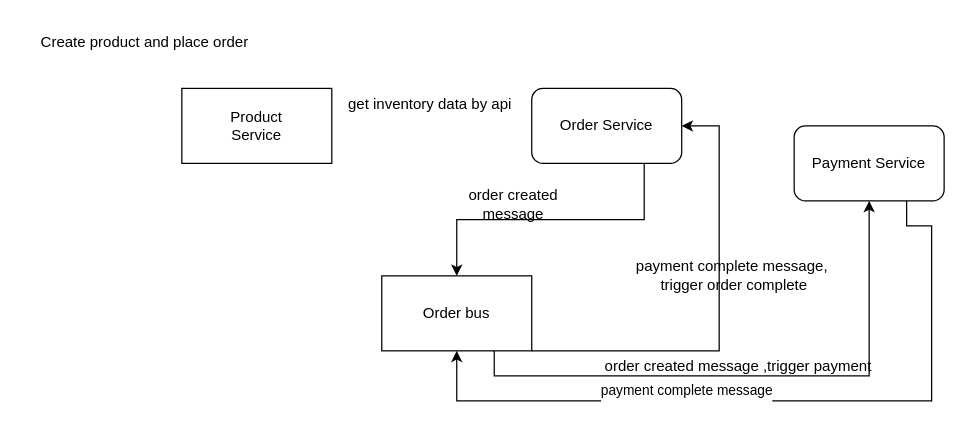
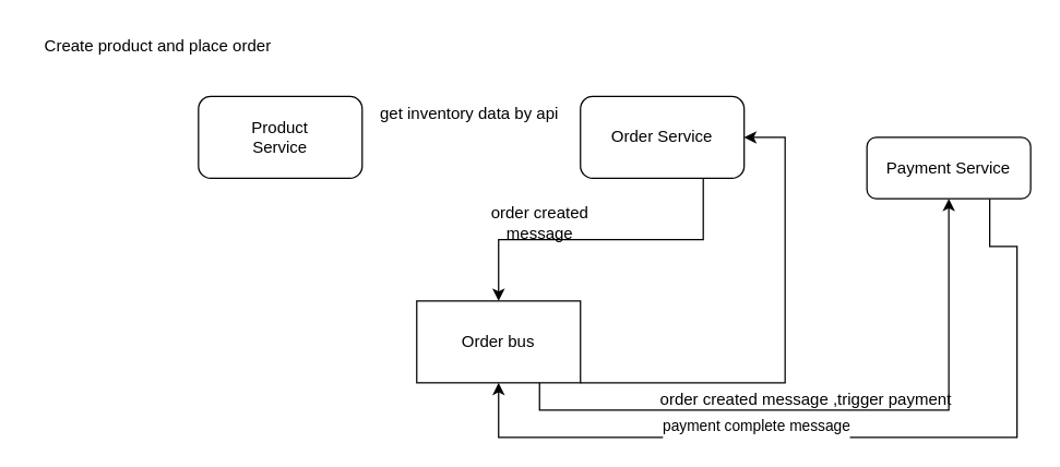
  <mxCell id="0" />
  <mxCell id="1" parent="0" />
- <mxCell id="2" value="Product&lt;div&gt;Service&lt;/div&gt;" style="whiteSpace=wrap;html=1;rounded=0;" vertex="1" parent="1"><mxGeometry x="145" y="70" width="120" height="60" as="geometry" /></mxCell>
+ <mxCell id="2" value="Product&lt;div&gt;Service&lt;/div&gt;" style="rounded=1;whiteSpace=wrap;html=1;" vertex="1" parent="1"><mxGeometry x="145" y="70" width="120" height="60" as="geometry" /></mxCell>
  <mxCell id="3" style="edgeStyle=orthogonalEdgeStyle;rounded=0;orthogonalLoop=1;jettySize=auto;html=1;exitX=0.75;exitY=1;exitDx=0;exitDy=0;entryX=0.5;entryY=0;entryDx=0;entryDy=0;" edge="1" parent="1" source="4" target="10"><mxGeometry relative="1" as="geometry" /></mxCell>
  <mxCell id="4" value="Order Service" style="rounded=1;whiteSpace=wrap;html=1;" vertex="1" parent="1"><mxGeometry x="425" y="70" width="120" height="60" as="geometry" /></mxCell>
  <mxCell id="5" style="edgeStyle=orthogonalEdgeStyle;rounded=0;orthogonalLoop=1;jettySize=auto;html=1;exitX=0.75;exitY=1;exitDx=0;exitDy=0;entryX=0.5;entryY=1;entryDx=0;entryDy=0;" edge="1" parent="1" source="7" target="10"><mxGeometry relative="1" as="geometry"><mxPoint x="725" y="180" as="sourcePoint" /><mxPoint x="365" y="300" as="targetPoint" /><Array as="points"><mxPoint x="725" y="180" /><mxPoint x="745" y="180" /><mxPoint x="745" y="320" /><mxPoint x="365" y="320" /></Array></mxGeometry></mxCell>
  <mxCell id="6" value="payment complete message&lt;div&gt;&lt;br&gt;&lt;/div&gt;" style="edgeLabel;html=1;align=center;verticalAlign=middle;resizable=0;points=[];" vertex="1" connectable="0" parent="5"><mxGeometry x="0.257" y="-2" relative="1" as="geometry"><mxPoint as="offset" /></mxGeometry></mxCell>
- <mxCell id="7" value="Payment Service" style="rounded=1;whiteSpace=wrap;html=1;" vertex="1" parent="1"><mxGeometry x="635" y="100" width="120" height="60" as="geometry" /></mxCell>
+ <mxCell id="7" value="Payment Service" style="rounded=1;whiteSpace=wrap;html=1;" vertex="1" parent="1"><mxGeometry x="635" y="100" width="120" height="45" as="geometry" /></mxCell>
  <mxCell id="8" style="edgeStyle=orthogonalEdgeStyle;rounded=0;orthogonalLoop=1;jettySize=auto;html=1;exitX=0.75;exitY=1;exitDx=0;exitDy=0;entryX=0.5;entryY=1;entryDx=0;entryDy=0;" edge="1" parent="1" source="10" target="7"><mxGeometry relative="1" as="geometry" /></mxCell>
  <mxCell id="9" style="edgeStyle=orthogonalEdgeStyle;rounded=0;orthogonalLoop=1;jettySize=auto;html=1;exitX=1;exitY=1;exitDx=0;exitDy=0;entryX=1;entryY=0.5;entryDx=0;entryDy=0;" edge="1" parent="1" source="10" target="4"><mxGeometry relative="1" as="geometry"><mxPoint x="575" y="100" as="targetPoint" /><Array as="points"><mxPoint x="575" y="280" /><mxPoint x="575" y="100" /></Array></mxGeometry></mxCell>
  <mxCell id="10" value="Order bus" style="rounded=0;whiteSpace=wrap;html=1;" vertex="1" parent="1"><mxGeometry x="305" y="220" width="120" height="60" as="geometry" /></mxCell>
- <mxCell id="11" value="order created&lt;div&gt;message&lt;/div&gt;" style="text;html=1;align=center;verticalAlign=middle;resizable=0;points=[];autosize=1;strokeColor=none;fillColor=none;" vertex="1" parent="1"><mxGeometry x="365" y="143" width="90" height="40" as="geometry" /></mxCell>
+ <mxCell id="11" value="order created&lt;div&gt;message&lt;/div&gt;" style="text;html=1;align=center;verticalAlign=middle;resizable=0;points=[];autosize=1;strokeColor=none;fillColor=none;" vertex="1" parent="1"><mxGeometry x="350" y="143" width="90" height="40" as="geometry" /></mxCell>
  <mxCell id="12" value="Create product and place order&lt;div&gt;&lt;br&gt;&lt;/div&gt;" style="text;html=1;align=center;verticalAlign=middle;resizable=0;points=[];autosize=1;strokeColor=none;fillColor=none;" vertex="1" parent="1"><mxGeometry x="20" y="20" width="190" height="40" as="geometry" /></mxCell>
  <mxCell id="13" value="order created message ,trigger payment" style="text;html=1;align=center;verticalAlign=middle;resizable=0;points=[];autosize=1;strokeColor=none;fillColor=none;" vertex="1" parent="1"><mxGeometry x="470" y="278" width="240" height="30" as="geometry" /></mxCell>
- <mxCell id="14" value="payment complete message,&lt;div&gt;&amp;nbsp;trigger order complete&lt;/div&gt;" style="text;html=1;align=center;verticalAlign=middle;resizable=0;points=[];autosize=1;strokeColor=none;fillColor=none;" vertex="1" parent="1"><mxGeometry x="495" y="200" width="180" height="40" as="geometry" /></mxCell>
  <mxCell id="15" value="get inventory data by api&amp;nbsp;" style="text;html=1;align=center;verticalAlign=middle;resizable=0;points=[];autosize=1;strokeColor=none;fillColor=none;" vertex="1" parent="1"><mxGeometry x="265" y="68" width="160" height="30" as="geometry" /></mxCell>
